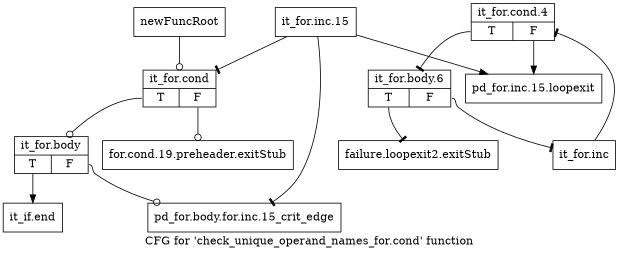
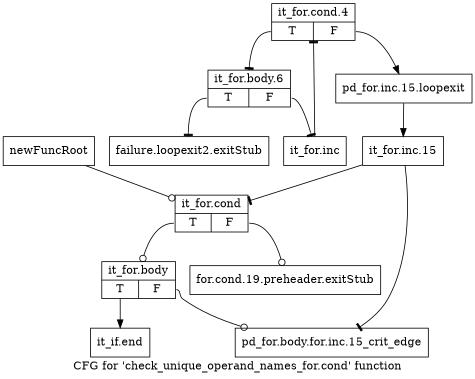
  digraph {
    label="CFG for 'check_unique_operand_names_for.cond' function"
    node [shape=record]
    edge [arrowhead=tee]
    n1 [label="{newFuncRoot}"]
    n2 [label="{it_for.cond|{<s0>T|<s1>F}}"]
    n3 [label="{for.cond.19.preheader.exitStub}"]
    n4 [label="{it_for.body|{<s0>T|<s1>F}}"]
    n5 [label="{it_if.end}"]
    n6 [label="{pd_for.body.for.inc.15_crit_edge}"]
    n7 [label="{failure.loopexit2.exitStub}"]
    n8 [label="{it_for.cond.4|{<s0>T|<s1>F}}"]
    n9 [label="{it_for.body.6|{<s0>T|<s1>F}}"]
    n10 [label="{pd_for.inc.15.loopexit}"]
    n11 [label="{it_for.inc.15}"]
    n12 [label="{it_for.inc}"]
    n1 -> n2 [arrowhead=odot]
    n2 -> n3 [arrowhead=odot tailport=s1]
    n2 -> n4 [arrowhead=odot tailport=s0]
    n4 -> n5 [arrowhead=normal tailport=s0]
    n4 -> n6 [arrowhead=odot tailport=s1]
    n8 -> n9 [tailport=s0]
    n8 -> n10 [arrowhead=normal tailport=s1]
    n9 -> n7 [tailport=s0]
    n9 -> n12 [tailport=s1]
-   n11 -> n10 [arrowhead=normal]
+   n10 -> n11 [arrowhead=normal]
    n11 -> n2
    n11 -> n6
    n12 -> n8
  }
